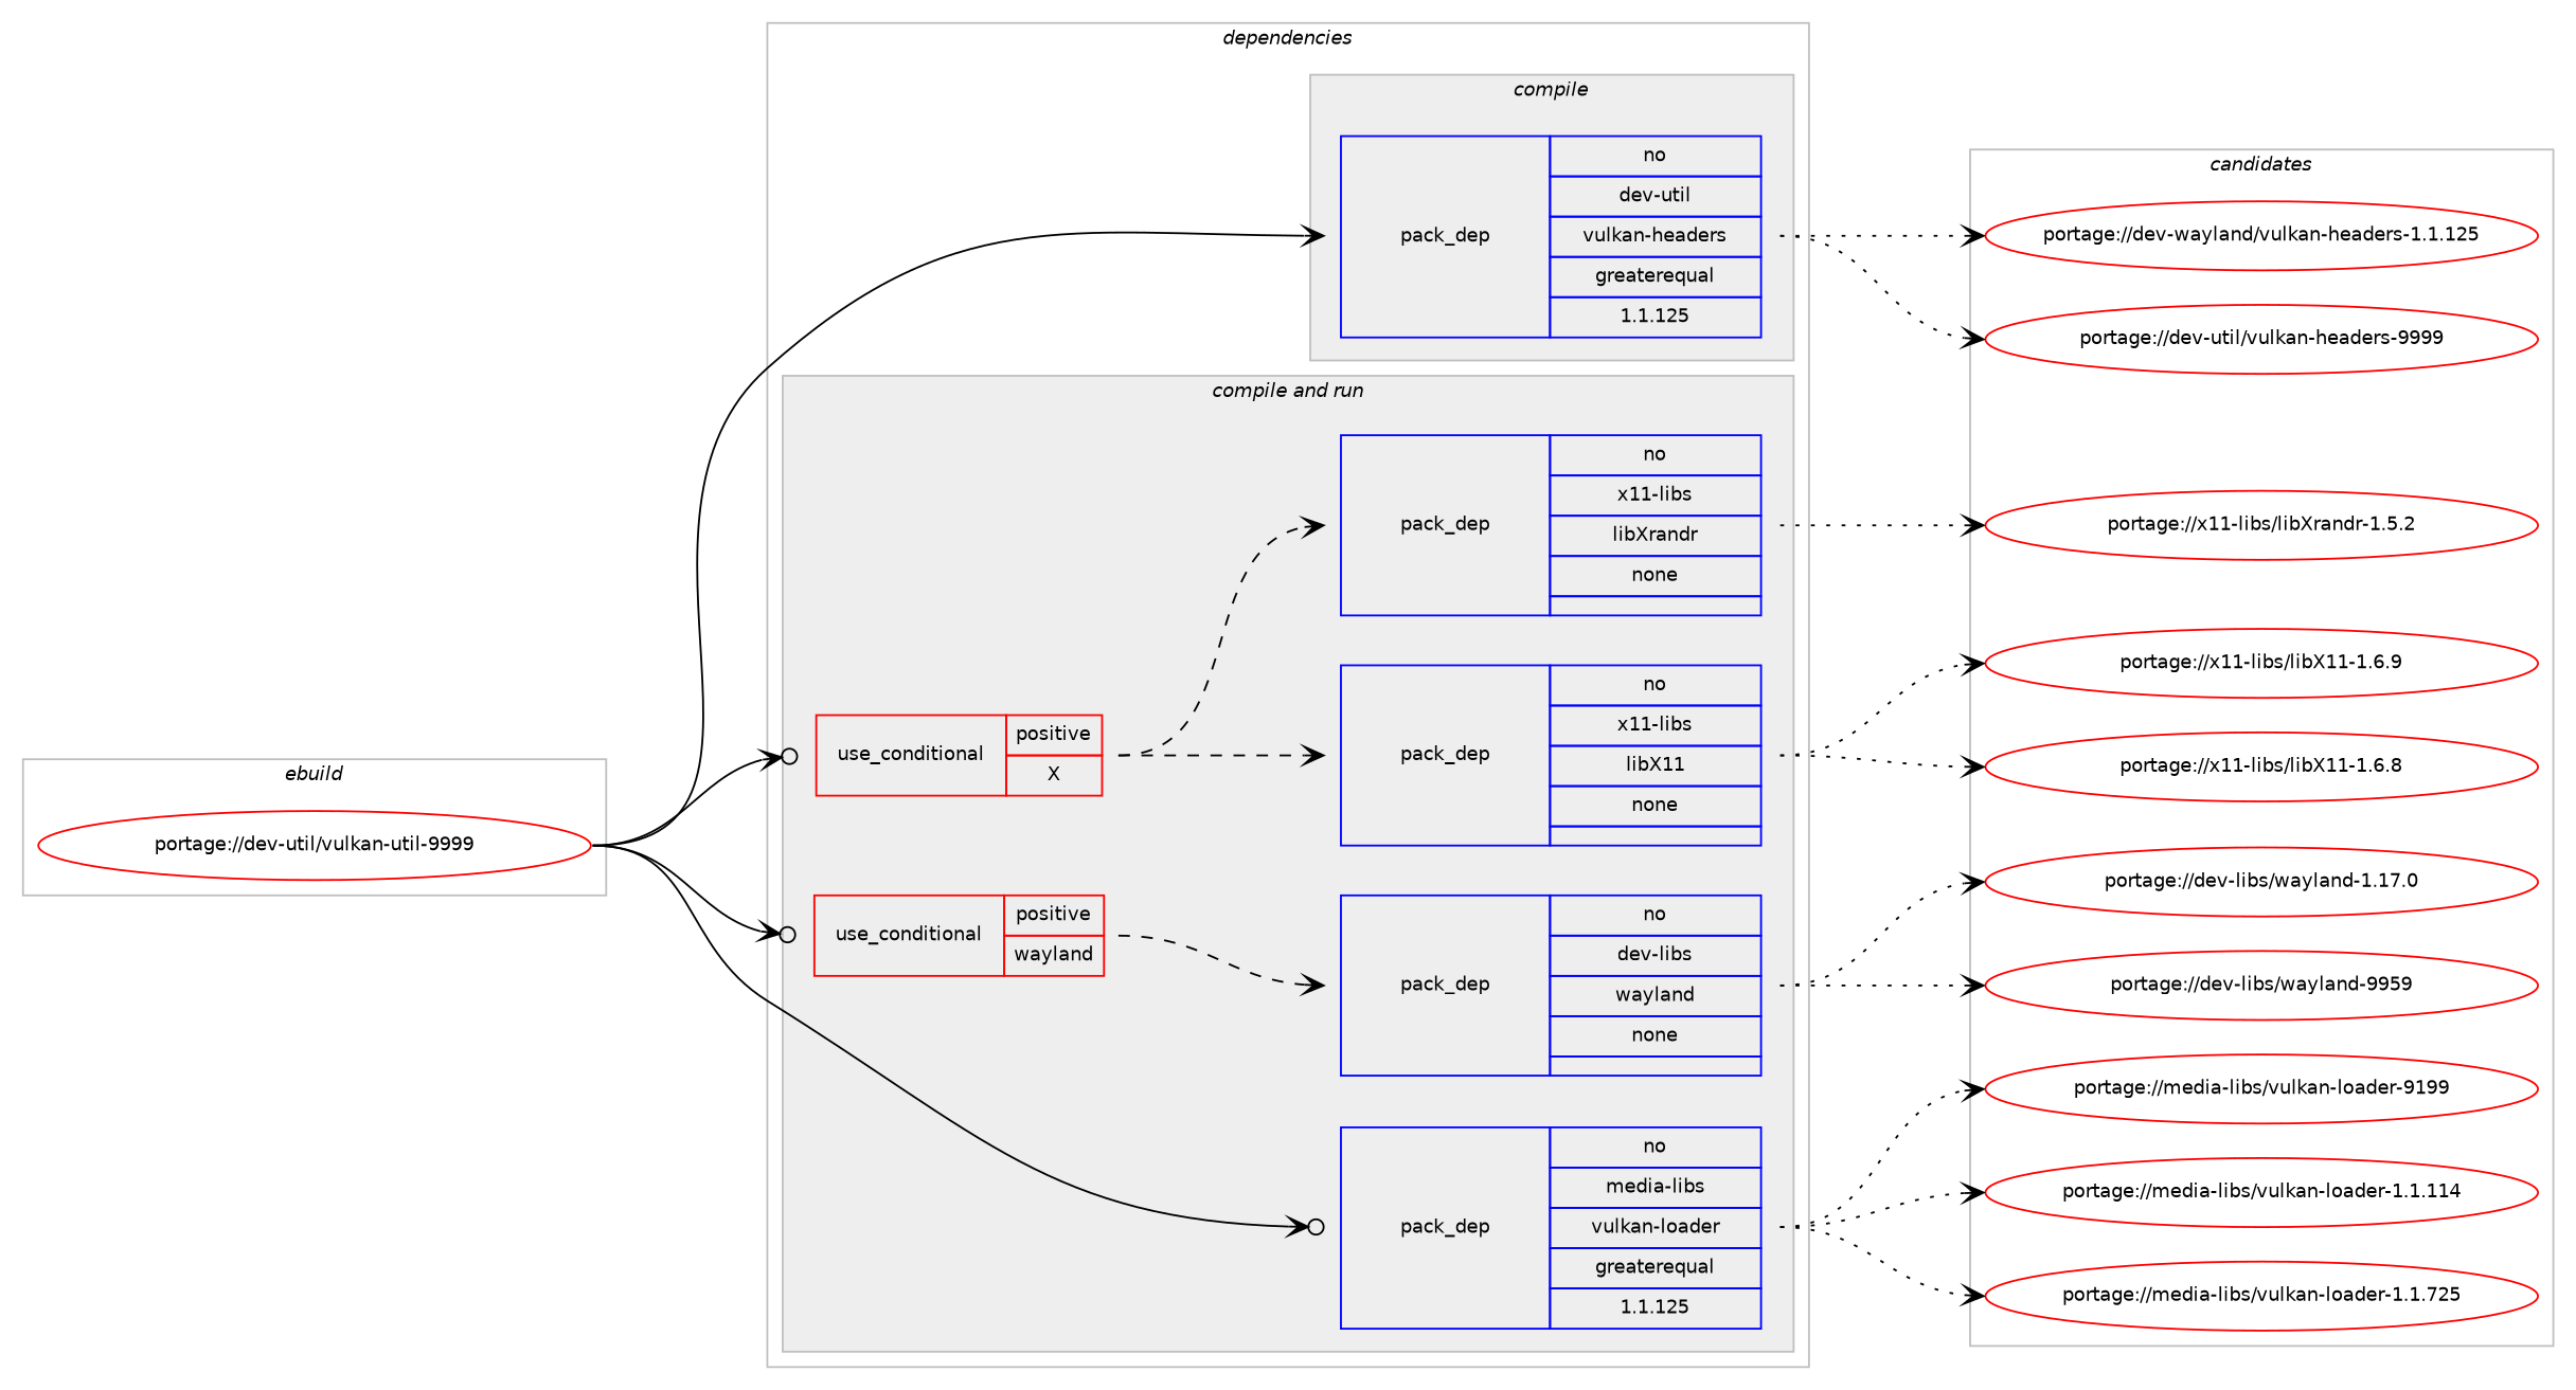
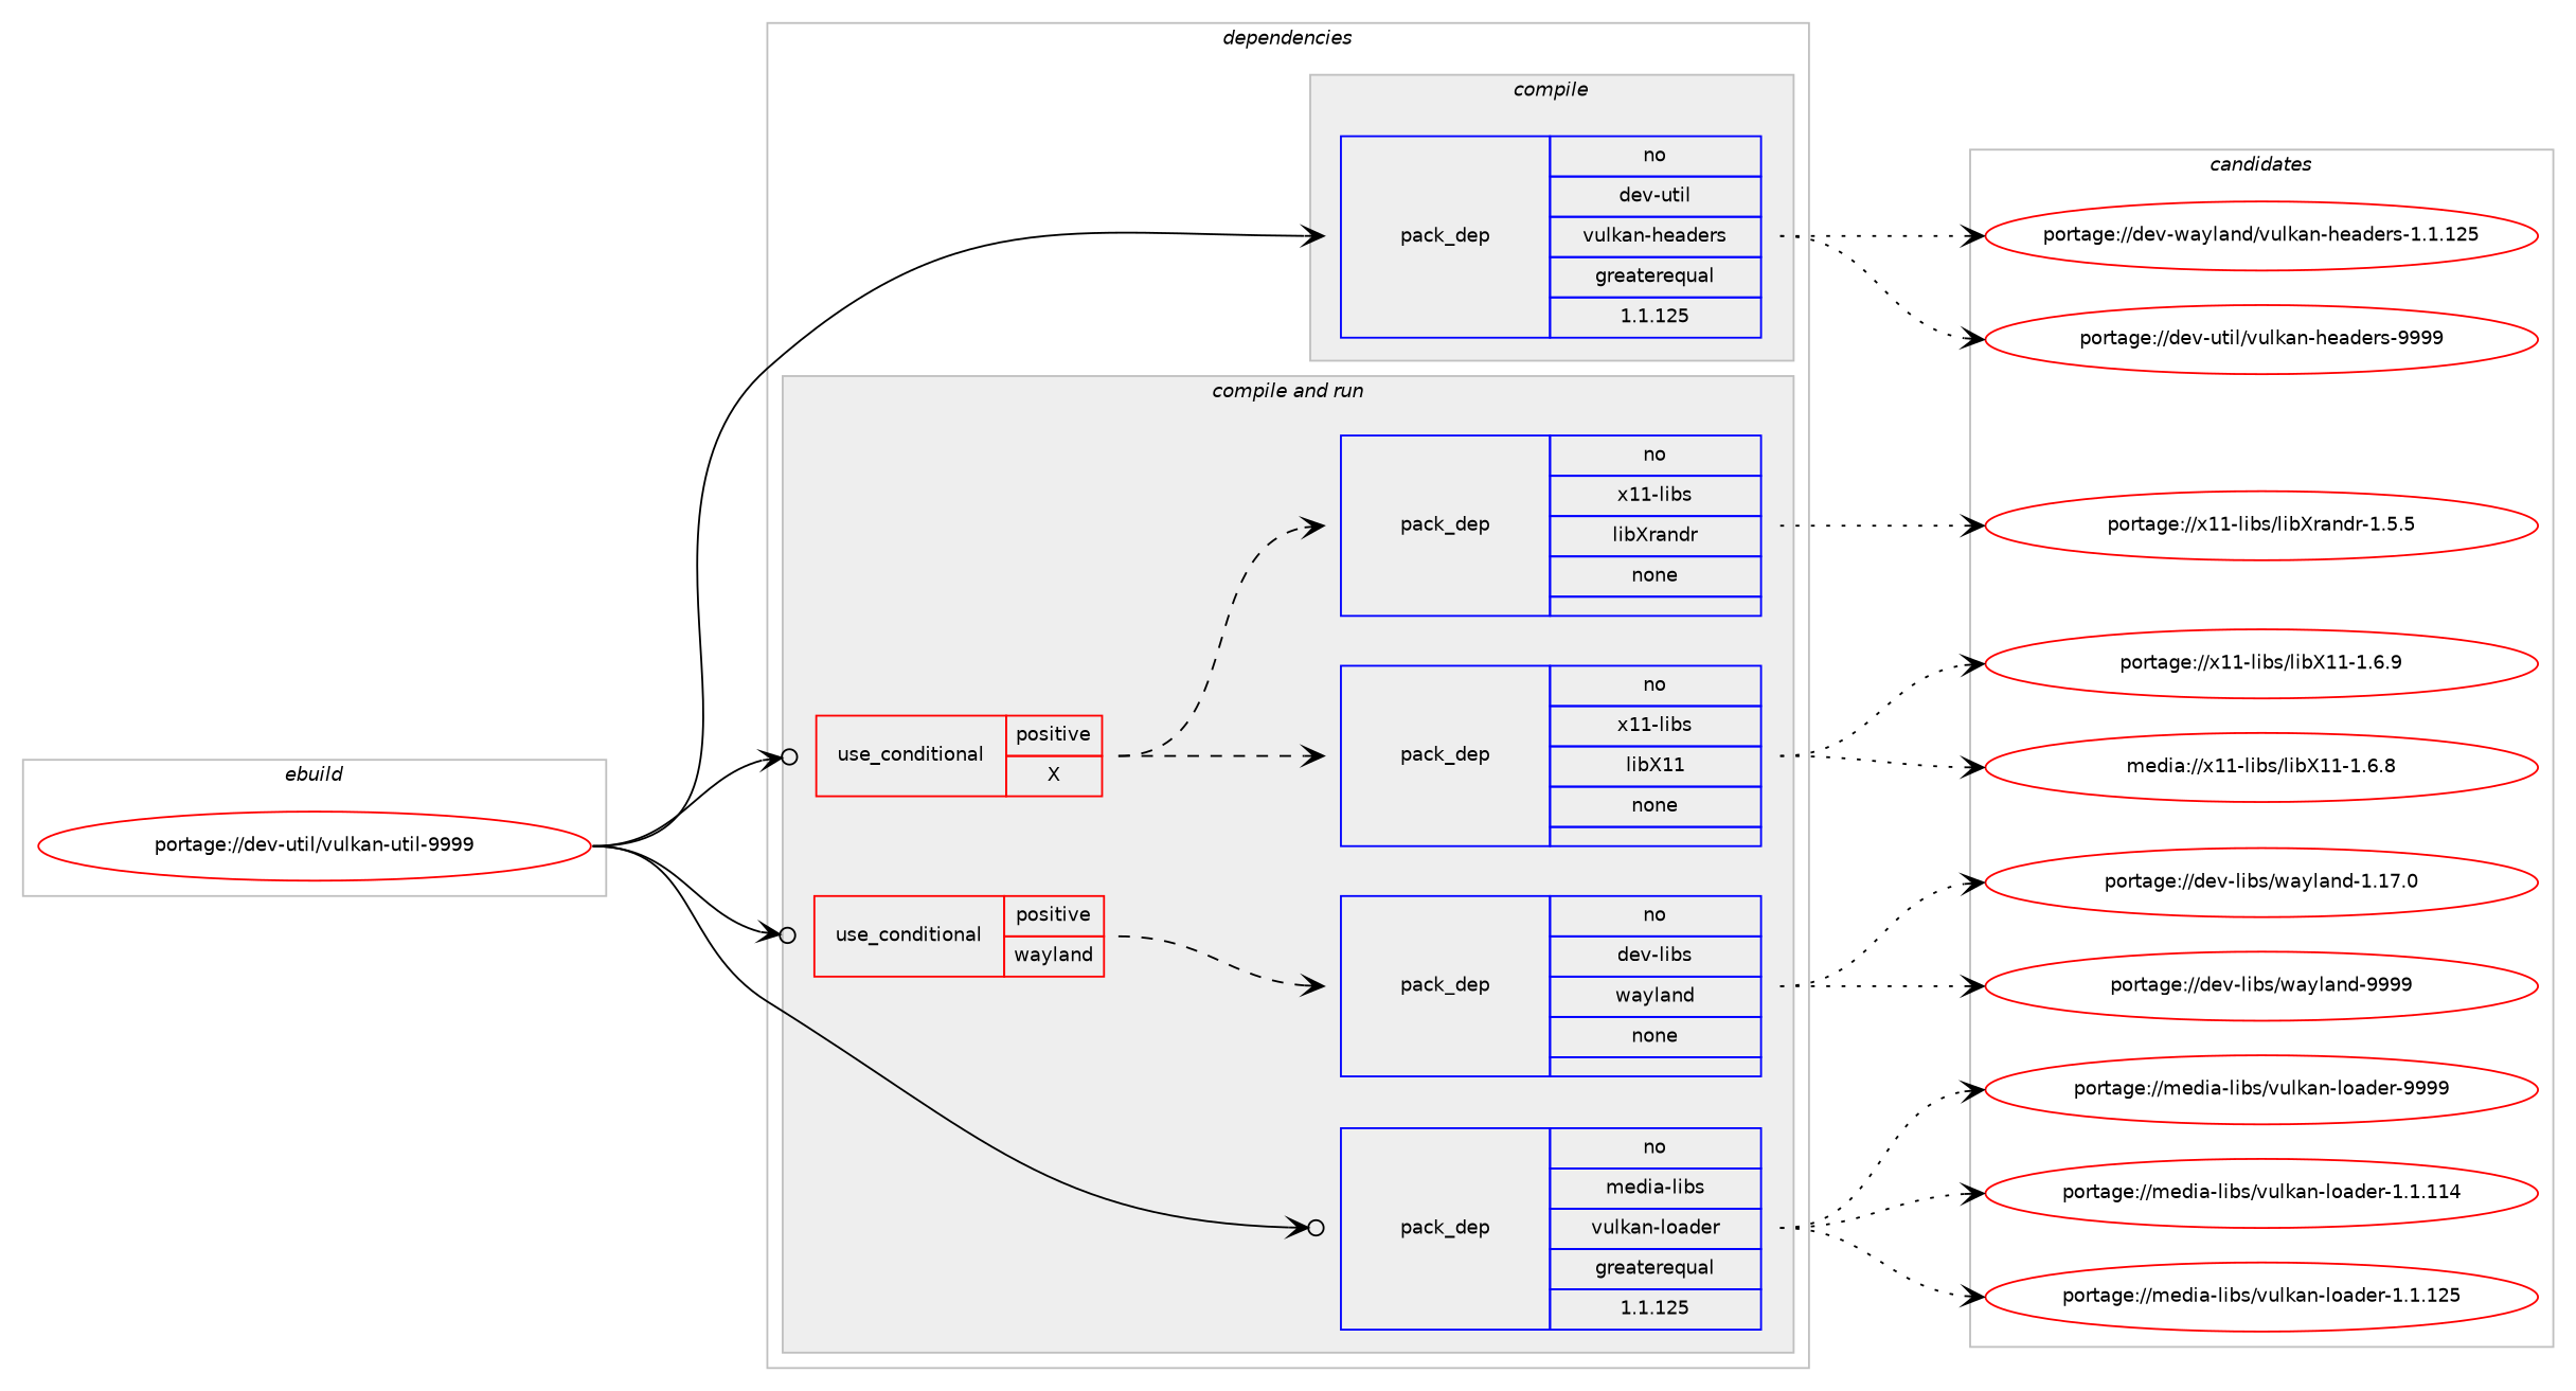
  digraph {
    compound=true
    concentrate=true
    fontname=Helvetica
    fontsize=10
    newrank=true
    rankdir=LR
    ranksep=1.5
    node [color=red fontname=Helvetica fontsize=10]
    edge [arrowhead=vee headport=w style=dotted tailport=e weight=100]
    n1 [label="portage://dev-util/vulkan-util-9999" width=4]
    n2 [color=blue label=<<TABLE BORDER="0" CELLBORDER="1" CELLSPACING="0" CELLPADDING="4" WIDTH="220"><TR><TD ROWSPAN="6" CELLPADDING="30">pack_dep</TD></TR><TR><TD WIDTH="110">no</TD></TR><TR><TD>dev-util</TD></TR><TR><TD>vulkan-headers</TD></TR><TR><TD>greaterequal</TD></TR><TR><TD>1.1.125</TD></TR></TABLE>> shape=none]
    n3 [color=blue label=<<TABLE BORDER="0" CELLBORDER="1" CELLSPACING="0" CELLPADDING="4" WIDTH="220"><TR><TD ROWSPAN="6" CELLPADDING="30">pack_dep</TD></TR><TR><TD WIDTH="110">no</TD></TR><TR><TD>x11-libs</TD></TR><TR><TD>libX11</TD></TR><TR><TD>none</TD></TR><TR><TD></TD></TR></TABLE>> shape=none]
    n4 [color=blue label=<<TABLE BORDER="0" CELLBORDER="1" CELLSPACING="0" CELLPADDING="4" WIDTH="220"><TR><TD ROWSPAN="6" CELLPADDING="30">pack_dep</TD></TR><TR><TD WIDTH="110">no</TD></TR><TR><TD>x11-libs</TD></TR><TR><TD>libXrandr</TD></TR><TR><TD>none</TD></TR><TR><TD></TD></TR></TABLE>> shape=none]
    n5 [label=<<TABLE BORDER="0" CELLBORDER="1" CELLSPACING="0" CELLPADDING="4"><TR><TD ROWSPAN="3" CELLPADDING="10">use_conditional</TD></TR><TR><TD>positive</TD></TR><TR><TD>X</TD></TR></TABLE>> shape=none]
    n6 [color=blue label=<<TABLE BORDER="0" CELLBORDER="1" CELLSPACING="0" CELLPADDING="4" WIDTH="220"><TR><TD ROWSPAN="6" CELLPADDING="30">pack_dep</TD></TR><TR><TD WIDTH="110">no</TD></TR><TR><TD>dev-libs</TD></TR><TR><TD>wayland</TD></TR><TR><TD>none</TD></TR><TR><TD></TD></TR></TABLE>> shape=none]
    n7 [label=<<TABLE BORDER="0" CELLBORDER="1" CELLSPACING="0" CELLPADDING="4"><TR><TD ROWSPAN="3" CELLPADDING="10">use_conditional</TD></TR><TR><TD>positive</TD></TR><TR><TD>wayland</TD></TR></TABLE>> shape=none]
    n8 [color=blue label=<<TABLE BORDER="0" CELLBORDER="1" CELLSPACING="0" CELLPADDING="4" WIDTH="220"><TR><TD ROWSPAN="6" CELLPADDING="30">pack_dep</TD></TR><TR><TD WIDTH="110">no</TD></TR><TR><TD>media-libs</TD></TR><TR><TD>vulkan-loader</TD></TR><TR><TD>greaterequal</TD></TR><TR><TD>1.1.125</TD></TR></TABLE>> shape=none]
    n9 [label="portage://dev-wayland/vulkan-headers-1.1.125" width=4]
    n10 [label="portage://dev-util/vulkan-headers-9999" width=4]
-   n11 [label="portage://x11-libs/libX11-1.6.8" width=4]
+   n11 [label="media://x11-libs/libX11-1.6.8" width=4]
    n12 [label="portage://x11-libs/libX11-1.6.9" width=4]
-   n13 [label="portage://x11-libs/libXrandr-1.5.2" width=4]
+   n13 [label="portage://x11-libs/libXrandr-1.5.5" width=4]
    n14 [label="portage://dev-libs/wayland-1.17.0" width=4]
-   n15 [label="portage://dev-libs/wayland-9959" width=4]
+   n15 [label="portage://dev-libs/wayland-9999" width=4]
    n16 [label="portage://media-libs/vulkan-loader-1.1.114" width=4]
-   n17 [label="portage://media-libs/vulkan-loader-1.1.725" width=4]
-   n18 [label="portage://media-libs/vulkan-loader-9199" width=4]
+   n17 [label="portage://media-libs/vulkan-loader-1.1.125" width=4]
+   n18 [label="portage://media-libs/vulkan-loader-9999" width=4]
    subgraph cluster_1 {
      color=gray
      label=<<i>ebuild</i>>
      rank=same
      n1
    }
    subgraph cluster_2 {
      color=gray
      label=<<i>dependencies</i>>
      subgraph cluster_3 {
        color=gray
        fillcolor="#eeeeee"
        label=<<i>compile</i>>
        style=filled
        subgraph sub_4 {
          color=gray
          fillcolor="#eeeeee"
          label=<<i>compile</i>>
          style=filled
          n2
        }
      }
      subgraph cluster_5 {
        color=gray
        fillcolor="#eeeeee"
        label=<<i>compile and run</i>>
        style=filled
        subgraph sub_6 {
          color=gray
          fillcolor="#eeeeee"
          label=<<i>compile and run</i>>
          style=filled
          n5
          subgraph sub_7 {
            color=gray
            fillcolor="#eeeeee"
            label=<<i>compile and run</i>>
            style=filled
            n3
          }
          subgraph sub_8 {
            color=gray
            fillcolor="#eeeeee"
            label=<<i>compile and run</i>>
            style=filled
            n4
          }
        }
        subgraph sub_9 {
          color=gray
          fillcolor="#eeeeee"
          label=<<i>compile and run</i>>
          style=filled
          n7
          subgraph sub_10 {
            color=gray
            fillcolor="#eeeeee"
            label=<<i>compile and run</i>>
            style=filled
            n6
          }
        }
        subgraph sub_11 {
          color=gray
          fillcolor="#eeeeee"
          label=<<i>compile and run</i>>
          style=filled
          n8
        }
      }
      subgraph cluster_12 {
        color=gray
        fillcolor="#eeeeee"
        label=<<i>run</i>>
        style=filled
      }
    }
    subgraph cluster_13 {
      color=gray
      label=<<i>candidates</i>>
      rank=same
      subgraph sub_14 {
        color=black
        label=<<i>candidates</i>>
        nodesep=1
        rank=same
        n9
        n10
      }
      subgraph sub_15 {
        color=black
        label=<<i>candidates</i>>
        nodesep=1
        rank=same
        n11
        n12
      }
      subgraph sub_16 {
        color=black
        label=<<i>candidates</i>>
        nodesep=1
        rank=same
        n13
      }
      subgraph sub_17 {
        color=black
        label=<<i>candidates</i>>
        nodesep=1
        rank=same
        n14
        n15
      }
      subgraph sub_18 {
        color=black
        label=<<i>candidates</i>>
        nodesep=1
        rank=same
        n16
        n17
        n18
      }
    }
    n1 -> n2 [style=solid weight=20]
    n1 -> n5 [arrowhead=odotvee style=solid weight=20]
    n1 -> n7 [arrowhead=odotvee style=solid weight=20]
    n1 -> n8 [arrowhead=odotvee style=solid weight=20]
    n2 -> n9
    n2 -> n10
    n3 -> n11
    n3 -> n12
    n4 -> n13
    n5 -> n3 [style=dashed weight=20]
    n5 -> n4 [style=dashed weight=20]
    n6 -> n14
    n6 -> n15
    n7 -> n6 [style=dashed weight=20]
    n8 -> n16
    n8 -> n17
    n8 -> n18
  }
